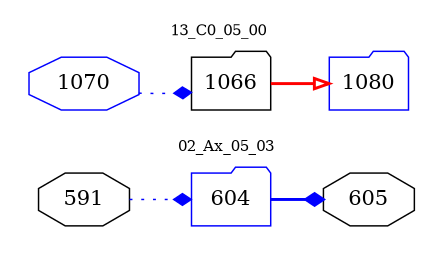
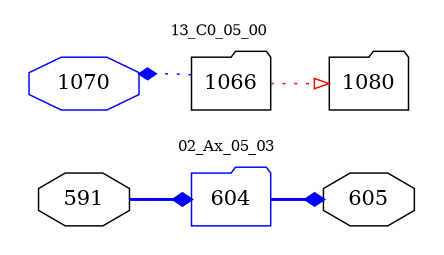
  digraph {
    rankdir=LR
    node [color=black shape=octagon]
    edge [arrowhead=diamond color=blue style=bold]
    n1 [label=591]
    n2 [color=blue label=604 shape=folder]
    n3 [label=605]
    n4 [color=blue label=1070]
    n5 [label=1066 shape=folder]
-   n6 [color=blue label=1080 shape=folder]
+   n6 [label=1080 shape=folder]
    subgraph cluster_1 {
      color=white
      fontsize=10
      label="02_Ax_05_03"
      n1
      n2
      n3
    }
    subgraph cluster_2 {
      color=white
      fontsize=10
      label="13_C0_05_00"
      n4
      n5
      n6
    }
-   n1 -> n2 [style=dotted]
+   n1 -> n2
    n2 -> n3
-   n4 -> n5 [style=dotted]
-   n5 -> n6 [arrowhead=onormal color=red]
+   n5 -> n4 [style=dotted]
+   n5 -> n6 [arrowhead=onormal color=red style=dotted]
  }
